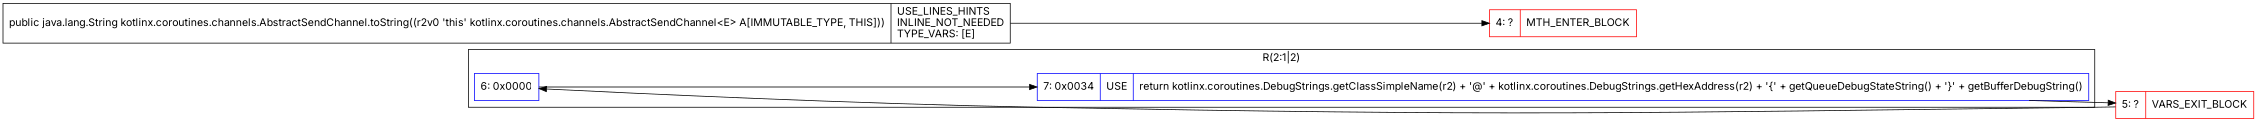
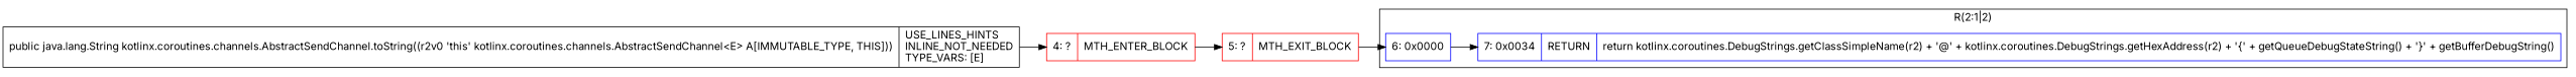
  digraph {
    fontname=Inter
    rankdir=LR
    node [color=blue fontname=Inter shape=record]
    edge [fontname=Inter]
    n1 [label="{6\:\ 0x0000}"]
-   n2 [label="{7\:\ 0x0034|USE\l|return kotlinx.coroutines.DebugStrings.getClassSimpleName(r2) + '@' + kotlinx.coroutines.DebugStrings.getHexAddress(r2) + '\{' + getQueueDebugStateString() + '\}' + getBufferDebugString()\l}"]
-   n3 [color=red label="{5\:\ ?|VARS_EXIT_BLOCK\l}"]
+   n2 [label="{7\:\ 0x0034|RETURN\l|return kotlinx.coroutines.DebugStrings.getClassSimpleName(r2) + '@' + kotlinx.coroutines.DebugStrings.getHexAddress(r2) + '\{' + getQueueDebugStateString() + '\}' + getBufferDebugString()\l}"]
+   n3 [color=red label="{5\:\ ?|MTH_EXIT_BLOCK\l}"]
    n4 [color=red label="{4\:\ ?|MTH_ENTER_BLOCK\l}"]
    n5 [label="{public java.lang.String kotlinx.coroutines.channels.AbstractSendChannel.toString((r2v0 'this' kotlinx.coroutines.channels.AbstractSendChannel\<E\> A[IMMUTABLE_TYPE, THIS]))  | USE_LINES_HINTS\lINLINE_NOT_NEEDED\lTYPE_VARS: [E]\l}" color=""]
    subgraph cluster_1 {
      label="R(2:1|2)"
      n1
      n2
    }
    n1 -> n2
-   n2 -> n3
+   n4 -> n3
    n3 -> n1
    n5 -> n4
  }
